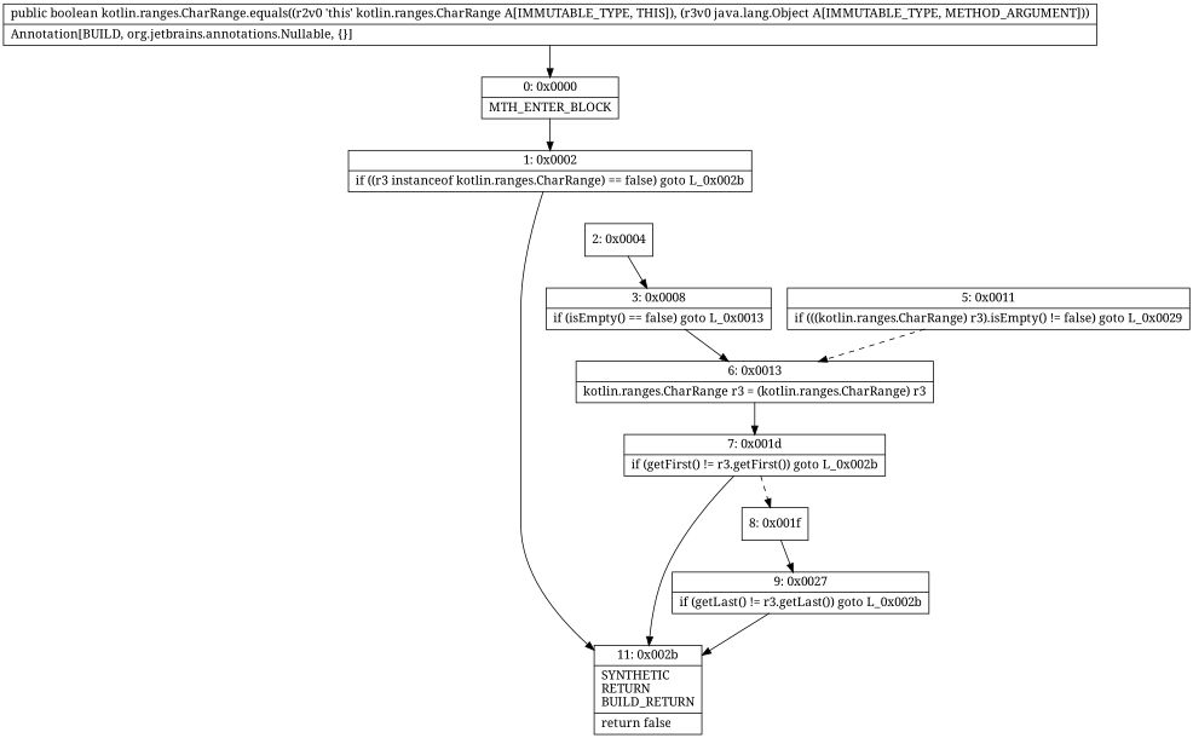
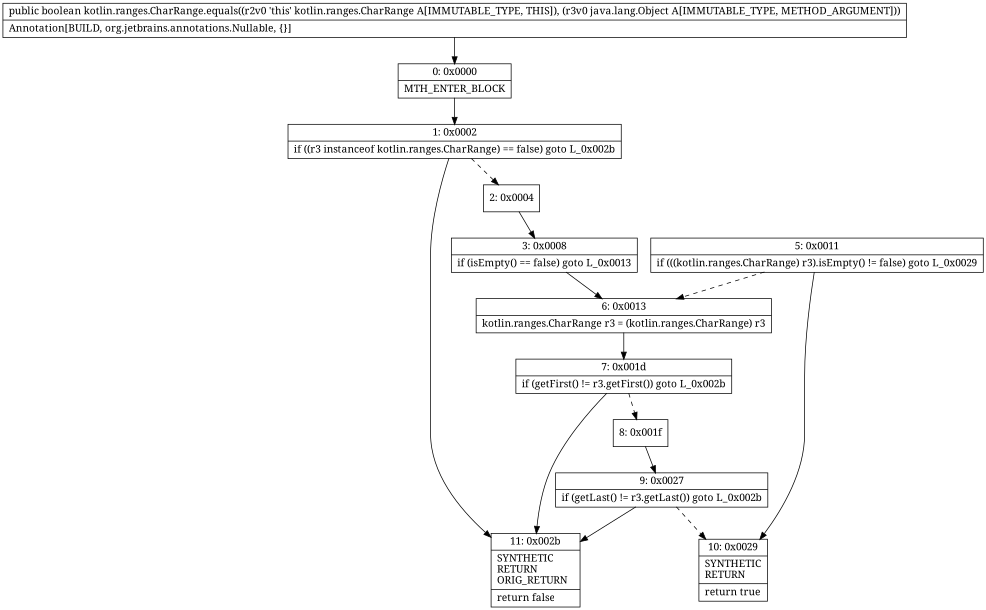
  digraph {
    fontname="Noto Serif"
    node [fontname="Noto Serif" shape=record]
    edge [fontname="Noto Serif"]
    n1 [label="{0\:\ 0x0000|MTH_ENTER_BLOCK\l}"]
    n2 [label="{1\:\ 0x0002|if ((r3 instanceof kotlin.ranges.CharRange) == false) goto L_0x002b\l}"]
    n3 [label="{2\:\ 0x0004}"]
-   n4 [label="{11\:\ 0x002b|SYNTHETIC\lRETURN\lBUILD_RETURN\l|return false\l}"]
+   n4 [label="{11\:\ 0x002b|SYNTHETIC\lRETURN\lORIG_RETURN\l|return false\l}"]
    n5 [label="{3\:\ 0x0008|if (isEmpty() == false) goto L_0x0013\l}"]
    n6 [label="{6\:\ 0x0013|kotlin.ranges.CharRange r3 = (kotlin.ranges.CharRange) r3\l}"]
    n7 [label="{7\:\ 0x001d|if (getFirst() != r3.getFirst()) goto L_0x002b\l}"]
    n8 [label="{5\:\ 0x0011|if (((kotlin.ranges.CharRange) r3).isEmpty() != false) goto L_0x0029\l}"]
+   n9 [label="{10\:\ 0x0029|SYNTHETIC\lRETURN\l|return true\l}"]
    n10 [label="{8\:\ 0x001f}"]
    n11 [label="{9\:\ 0x0027|if (getLast() != r3.getLast()) goto L_0x002b\l}"]
    n12 [label="{public boolean kotlin.ranges.CharRange.equals((r2v0 'this' kotlin.ranges.CharRange A[IMMUTABLE_TYPE, THIS]), (r3v0 java.lang.Object A[IMMUTABLE_TYPE, METHOD_ARGUMENT]))  | Annotation[BUILD, org.jetbrains.annotations.Nullable, \{\}]\l}"]
    n1 -> n2
+   n2 -> n3 [style=dashed]
    n2 -> n4
    n3 -> n5
    n5 -> n6
    n6 -> n7
    n7 -> n4
    n7 -> n10 [style=dashed]
    n8 -> n6 [style=dashed]
+   n8 -> n9
    n10 -> n11
    n11 -> n4
+   n11 -> n9 [style=dashed]
    n12 -> n1
  }
